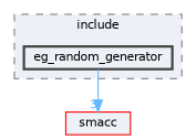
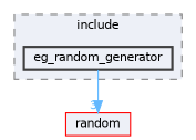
  digraph {
    compound=true
    node [fillcolor="#edf0f7" fontname=Helvetica fontsize=10 shape=box]
    n1 [color=grey25 height=0.2 label=eg_random_generator style="filled,bold" width=0.4]
-   n2 [color=red height=0.2 label=smacc style=filled width=0.4]
+   n2 [color=red height=0.2 label=random style=filled width=0.4]
    subgraph cluster_1 {
      bgcolor="#edf0f7"
      fontname=Helvetica
      fontsize=10
      label=include
      pencolor=grey50
      style="filled,dashed"
      n1
    }
    n1 -> n2 [color=steelblue1 fontcolor=steelblue1 fontname=Helvetica fontsize=10 headlabel=3 labeldistance=1.5 labelfontname=Helvetica labelfontsize=10]
  }
